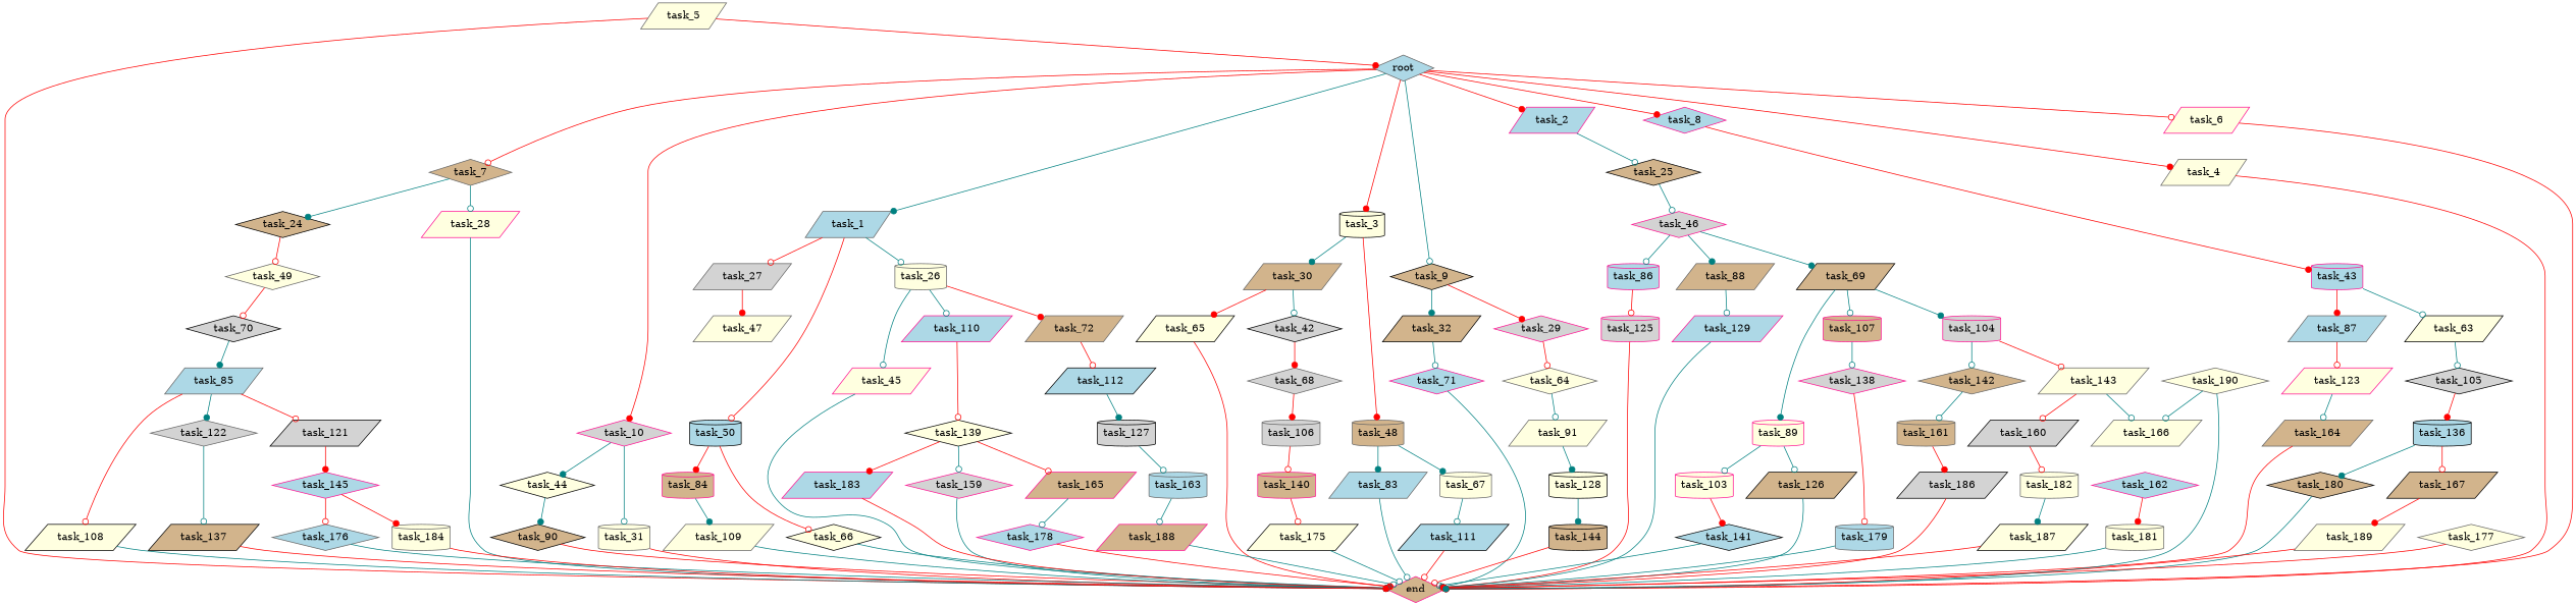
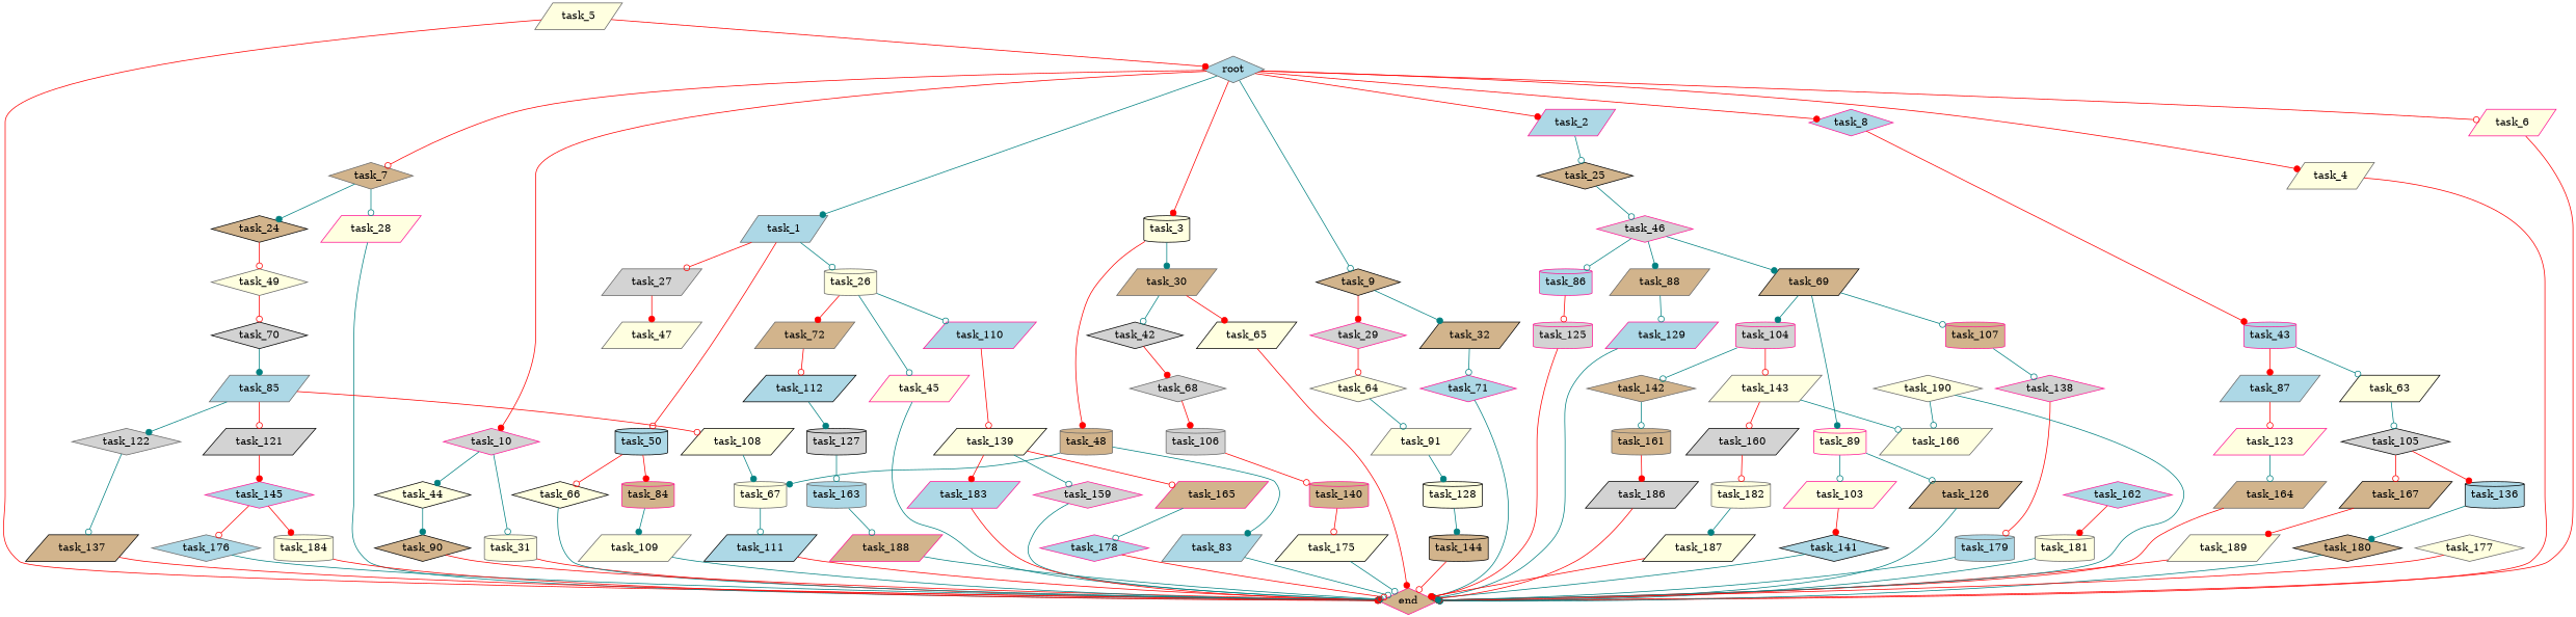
  digraph {
    node [color=gray40 fillcolor=lightyellow shape=parallelogram style=filled]
    edge [arrowhead=odot color=teal]
    root [fillcolor=lightblue shape=diamond]
    task_1 [fillcolor=lightblue]
    task_2 [color=deeppink fillcolor=lightblue]
    task_3 [color=black shape=cylinder]
    task_4
    task_6 [color=deeppink]
    task_7 [fillcolor=tan shape=diamond]
    task_8 [color=deeppink fillcolor=lightblue shape=diamond]
    task_9 [color=black fillcolor=tan shape=diamond]
    task_10 [color=deeppink fillcolor=lightgrey shape=diamond]
    task_26 [shape=cylinder]
    task_27 [fillcolor=lightgrey]
    task_50 [color=black fillcolor=lightblue shape=cylinder]
    task_25 [color=black fillcolor=tan shape=diamond]
    task_30 [fillcolor=tan]
    task_48 [fillcolor=tan shape=cylinder]
    end [color=deeppink fillcolor=tan shape=diamond]
    task_5
    task_24 [color=black fillcolor=tan shape=diamond]
    task_28 [color=deeppink]
    task_43 [color=deeppink fillcolor=lightblue shape=cylinder]
    task_29 [color=deeppink fillcolor=lightgrey shape=diamond]
    task_32 [color=black fillcolor=tan]
    task_31 [shape=cylinder]
    task_44 [color=black shape=diamond]
    task_45 [color=deeppink]
    task_72 [fillcolor=tan]
    task_110 [color=deeppink fillcolor=lightblue]
    task_47
    task_66 [color=black shape=diamond]
    task_84 [color=deeppink fillcolor=tan shape=cylinder]
    task_46 [color=deeppink fillcolor=lightgrey shape=diamond]
    task_42 [color=black fillcolor=lightgrey shape=diamond]
    task_65 [color=black]
    task_67 [shape=cylinder]
    task_83 [fillcolor=lightblue]
    task_49 [shape=diamond]
    task_63 [color=black]
    task_87 [fillcolor=lightblue]
    task_64 [shape=diamond]
    task_71 [color=deeppink fillcolor=lightblue shape=diamond]
    task_90 [color=black fillcolor=tan shape=diamond]
    task_70 [color=black fillcolor=lightgrey shape=diamond]
    task_69 [color=black fillcolor=tan]
    task_86 [color=deeppink fillcolor=lightblue shape=cylinder]
    task_88 [fillcolor=tan]
    task_112 [color=black fillcolor=lightblue]
    task_91
    task_68 [fillcolor=lightgrey shape=diamond]
    task_106 [fillcolor=lightgrey shape=cylinder]
    task_105 [color=black fillcolor=lightgrey shape=diamond]
    task_123 [color=deeppink]
    task_89 [color=deeppink shape=cylinder]
    task_104 [color=deeppink fillcolor=lightgrey shape=cylinder]
    task_107 [color=deeppink fillcolor=tan shape=cylinder]
    task_125 [color=deeppink fillcolor=lightgrey shape=cylinder]
    task_129 [color=deeppink fillcolor=lightblue]
    task_111 [color=black fillcolor=lightblue]
    task_85 [fillcolor=lightblue]
    task_109
    task_136 [color=black fillcolor=lightblue shape=cylinder]
    task_128 [color=black shape=cylinder]
    task_140 [color=deeppink fillcolor=tan shape=cylinder]
-   task_103 [color=deeppink shape=cylinder]
+   task_103 [color=deeppink]
    task_126 [color=black fillcolor=tan]
    task_142 [fillcolor=tan shape=diamond]
    task_143
    task_138 [color=deeppink fillcolor=lightgrey shape=diamond]
    task_108 [color=black]
    task_121 [color=black fillcolor=lightgrey]
    task_122 [fillcolor=lightgrey shape=diamond]
-   task_139 [color=black shape=diamond]
+   task_139 [color=black]
    task_127 [color=black fillcolor=lightgrey shape=cylinder]
    task_145 [color=deeppink fillcolor=lightblue shape=diamond]
    task_137 [color=black fillcolor=tan]
    task_164 [fillcolor=tan]
    task_141 [color=black fillcolor=lightblue shape=diamond]
    task_144 [color=black fillcolor=tan shape=cylinder]
    task_161 [fillcolor=tan shape=cylinder]
    task_160 [color=black fillcolor=lightgrey]
    task_166
    task_167 [color=black fillcolor=tan]
    task_180 [color=black fillcolor=tan shape=diamond]
    task_175 [color=black]
    task_179 [fillcolor=lightblue shape=cylinder]
    task_159 [color=deeppink fillcolor=lightgrey shape=diamond]
    task_165 [color=deeppink fillcolor=tan]
    task_183 [color=deeppink fillcolor=lightblue]
    task_163 [fillcolor=lightblue shape=cylinder]
    task_176 [fillcolor=lightblue shape=diamond]
    task_184 [shape=cylinder]
    task_162 [color=deeppink fillcolor=lightblue shape=diamond]
    task_181 [shape=cylinder]
    task_188 [color=deeppink fillcolor=tan]
    task_189
    task_178 [color=deeppink fillcolor=lightblue shape=diamond]
    task_186 [color=black fillcolor=lightgrey]
    task_177 [shape=diamond]
    task_182 [shape=cylinder]
    task_187 [color=black]
    task_190 [shape=diamond]
    root -> task_1 [arrowhead=dot]
    root -> task_2 [arrowhead=dot color=red]
    root -> task_3 [arrowhead=dot color=red]
    root -> task_4 [arrowhead=dot color=red]
    root -> task_6 [color=red]
    root -> task_7 [color=red]
    root -> task_8 [arrowhead=dot color=red]
    root -> task_9
    root -> task_10 [arrowhead=dot color=red]
    task_1 -> task_26
    task_1 -> task_27 [color=red]
    task_1 -> task_50 [color=red]
    task_2 -> task_25
    task_3 -> task_30 [arrowhead=dot]
    task_3 -> task_48 [arrowhead=dot color=red]
    task_4 -> end [color=red]
    task_6 -> end [arrowhead=dot color=red]
    task_7 -> task_24 [arrowhead=dot]
    task_7 -> task_28
    task_8 -> task_43 [arrowhead=dot color=red]
    task_9 -> task_29 [arrowhead=dot color=red]
    task_9 -> task_32 [arrowhead=dot]
    task_10 -> task_31
    task_10 -> task_44 [arrowhead=dot]
    task_26 -> task_45
    task_26 -> task_72 [arrowhead=dot color=red]
    task_26 -> task_110
    task_27 -> task_47 [arrowhead=dot color=red]
    task_50 -> task_66 [color=red]
    task_50 -> task_84 [arrowhead=dot color=red]
    task_25 -> task_46
    task_30 -> task_42
    task_30 -> task_65 [arrowhead=dot color=red]
    task_48 -> task_67 [arrowhead=dot]
    task_48 -> task_83 [arrowhead=dot]
    task_5 -> root [arrowhead=dot color=red]
    task_5 -> end [color=red]
    task_24 -> task_49 [color=red]
    task_28 -> end [arrowhead=dot]
    task_43 -> task_63
    task_43 -> task_87 [arrowhead=dot color=red]
    task_29 -> task_64 [color=red]
    task_32 -> task_71
    task_31 -> end [color=red]
    task_44 -> task_90 [arrowhead=dot]
    task_45 -> end
    task_72 -> task_112 [color=red]
    task_110 -> task_139 [color=red]
    task_66 -> end [arrowhead=dot]
    task_84 -> task_109 [arrowhead=dot]
    task_46 -> task_69 [arrowhead=dot]
    task_46 -> task_86
    task_46 -> task_88 [arrowhead=dot]
    task_42 -> task_68 [arrowhead=dot color=red]
    task_65 -> end [arrowhead=dot color=red]
    task_67 -> task_111
    task_83 -> end
    task_49 -> task_70 [color=red]
    task_63 -> task_105
    task_87 -> task_123 [color=red]
    task_64 -> task_91
    task_71 -> end
    task_90 -> end [arrowhead=dot color=red]
    task_70 -> task_85 [arrowhead=dot]
    task_69 -> task_89 [arrowhead=dot]
    task_69 -> task_104 [arrowhead=dot]
    task_69 -> task_107
    task_86 -> task_125 [color=red]
    task_88 -> task_129
    task_112 -> task_127 [arrowhead=dot]
    task_91 -> task_128 [arrowhead=dot]
    task_68 -> task_106 [arrowhead=dot color=red]
    task_106 -> task_140 [color=red]
    task_105 -> task_136 [arrowhead=dot color=red]
    task_123 -> task_164
    task_89 -> task_103
    task_89 -> task_126
    task_104 -> task_142
    task_104 -> task_143 [color=red]
    task_107 -> task_138
    task_125 -> end [arrowhead=dot color=red]
    task_129 -> end
    task_111 -> end [color=red]
    task_85 -> task_108 [color=red]
    task_85 -> task_121 [color=red]
    task_85 -> task_122 [arrowhead=dot]
    task_109 -> end [arrowhead=dot]
-   task_136 -> task_167 [color=red]
+   task_105 -> task_167 [color=red]
    task_136 -> task_180 [arrowhead=dot]
    task_128 -> task_144 [arrowhead=dot]
    task_140 -> task_175 [color=red]
    task_103 -> task_141 [arrowhead=dot color=red]
    task_126 -> end [arrowhead=dot]
    task_142 -> task_161
    task_143 -> task_160 [color=red]
    task_143 -> task_166
    task_138 -> task_179 [color=red]
-   task_108 -> end [arrowhead=dot]
+   task_108 -> task_67 [arrowhead=dot]
    task_121 -> task_145 [arrowhead=dot color=red]
    task_122 -> task_137
    task_139 -> task_159
    task_139 -> task_165 [color=red]
    task_139 -> task_183 [arrowhead=dot color=red]
    task_127 -> task_163
    task_145 -> task_176 [color=red]
    task_145 -> task_184 [arrowhead=dot color=red]
    task_137 -> end [arrowhead=dot color=red]
    task_164 -> end [arrowhead=dot color=red]
    task_141 -> end
    task_144 -> end [color=red]
    task_161 -> task_186 [arrowhead=dot color=red]
    task_160 -> task_182 [color=red]
    task_167 -> task_189 [arrowhead=dot color=red]
    task_180 -> end [arrowhead=dot]
    task_175 -> end
    task_179 -> end
    task_159 -> end [arrowhead=dot]
    task_165 -> task_178
    task_183 -> end [arrowhead=dot color=red]
    task_163 -> task_188
    task_176 -> end [arrowhead=dot]
    task_184 -> end [arrowhead=dot color=red]
    task_162 -> task_181 [arrowhead=dot color=red]
    task_181 -> end [arrowhead=dot]
    task_188 -> end
    task_189 -> end [color=red]
    task_178 -> end [color=red]
    task_186 -> end [color=red]
    task_177 -> end [color=red]
    task_182 -> task_187 [arrowhead=dot]
    task_187 -> end [arrowhead=dot color=red]
    task_190 -> end [arrowhead=dot]
    task_190 -> task_166
  }
